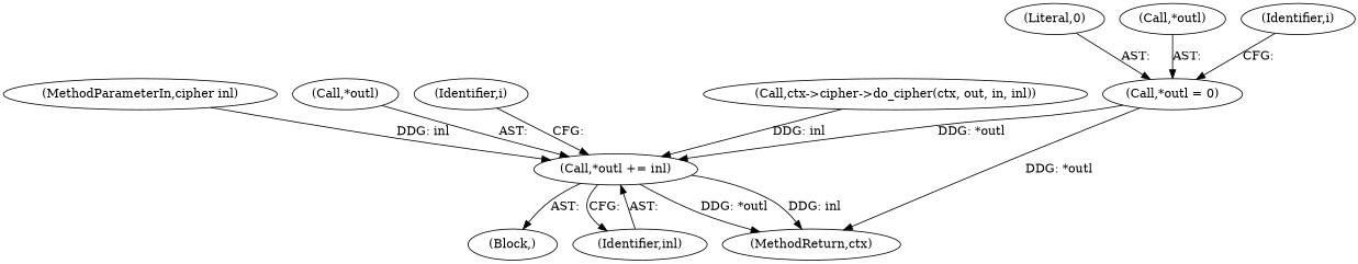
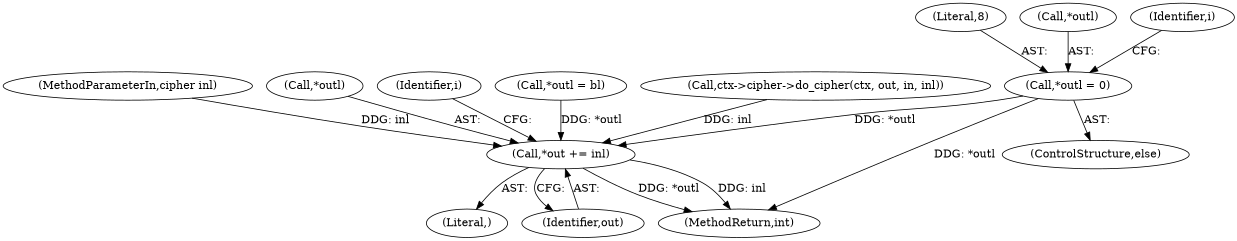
  digraph {
    n1 [label="(Call,*outl = 0)"]
-   n2 [label="(Call,*outl += inl)"]
-   n4 [label="(MethodReturn,ctx)"]
-   n5 [label="(Block,)"]
-   n6 [label="(Identifier,inl)"]
-   n7 [label="(Literal,0)"]
+   n2 [label="(Call,*out += inl)"]
+   n3 [label="(ControlStructure,else)"]
+   n4 [label="(MethodReturn,int)"]
+   n5 [label="(Literal,)"]
+   n6 [label="(Identifier,out)"]
+   n7 [label="(Literal,8)"]
    n8 [label="(Call,*outl)"]
    n9 [label="(Identifier,i)"]
    n10 [label="(MethodParameterIn,cipher inl)"]
    n11 [label="(Call,*outl)"]
    n12 [label="(Identifier,i)"]
+   n13 [label="(Call,*outl = bl)"]
    n14 [label="(Call,ctx->cipher->do_cipher(ctx, out, in, inl))"]
    n1 -> n2 [label="DDG: *outl"]
+   n1 -> n3 [label="AST: "]
    n1 -> n4 [label="DDG: *outl"]
    n2 -> n4 [label="DDG: inl"]
    n2 -> n4 [label="DDG: *outl"]
    n2 -> n5 [label="AST: "]
    n2 -> n6 [label="CFG: "]
    n6 -> n2 [label="AST: "]
    n7 -> n1 [label="AST: "]
    n8 -> n1 [label="AST: "]
    n9 -> n1 [label="CFG: "]
    n10 -> n2 [label="DDG: inl"]
    n11 -> n2 [label="AST: "]
    n12 -> n2 [label="CFG: "]
+   n13 -> n2 [label="DDG: *outl"]
    n14 -> n2 [label="DDG: inl"]
  }
